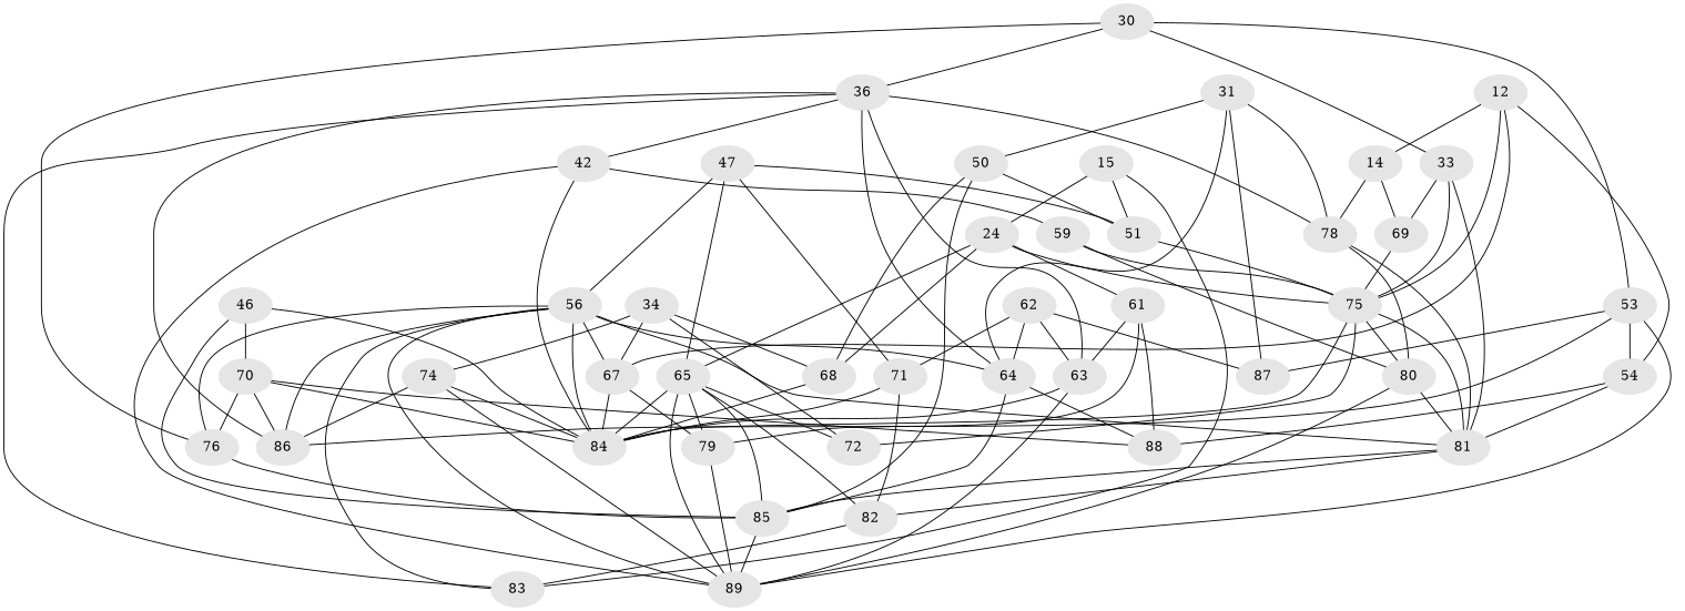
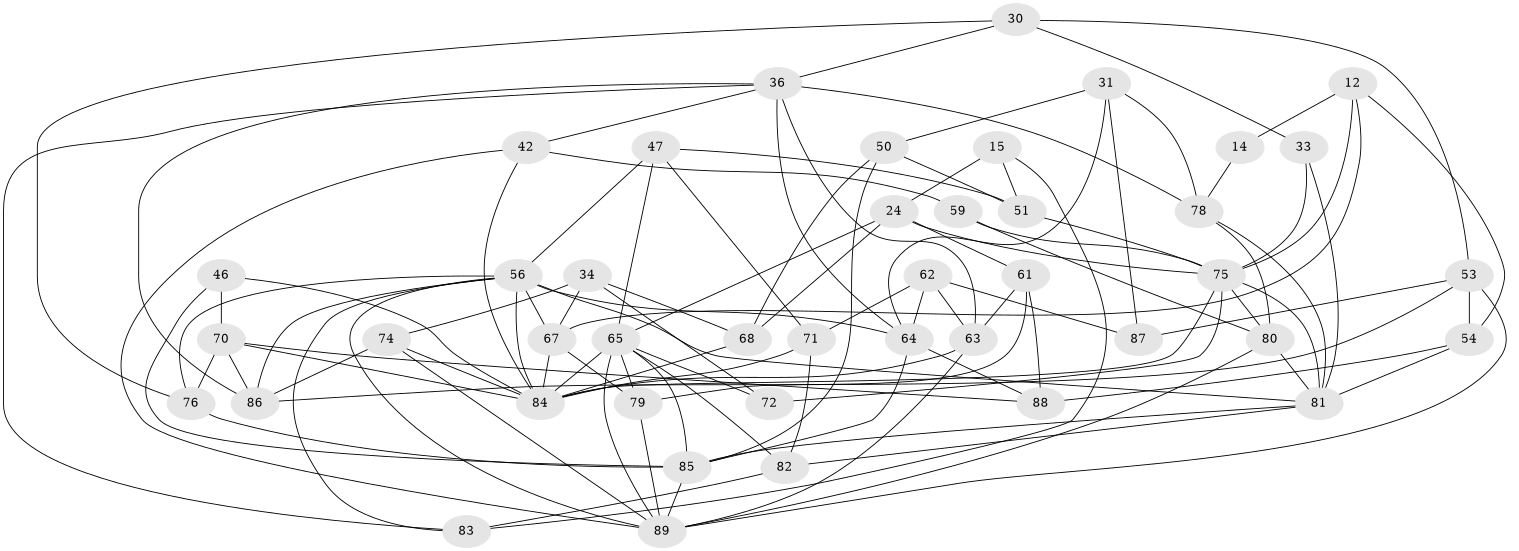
  graph {
    node [color=gray90 style=filled]
    12 [super="+1"]
    14
    54
    67 [super="+45"]
    75 [super="+9+23+60+66"]
-   69
    78 [super="+40"]
    81 [super="+20+38+49"]
    88
    84 [super="+28+72+52+73"]
    79 [super="+35"]
    n12 [label=72]
    80 [super="+48+55"]
    24 [super="+6"]
    61
    65 [super="+5+44+58"]
    68
    15
    51
    83
    63 [super="+41"]
    89 [super="+11+17"]
    85 [super="+25+43"]
    82
    33 [super="+27"]
    30
    36 [super="+32"]
    53 [super="+22"]
    76
    64 [super="+29"]
    42
    86 [super="+57"]
    87
    31
    50
    34
    74
    59
    70 [super="+4"]
    46
    47
    56 [super="+3+7+18+19"]
    71
    62
    12 -- 14 [weight=2]
    12 -- 54
    12 -- 67
    12 -- 75 [weight=2]
-   14 -- 69
    14 -- 78
    54 -- 81
    54 -- 88
    67 -- 84 [weight=2]
    67 -- 79
    75 -- 81
    75 -- 84 [weight=2]
    75 -- n12
    75 -- 80
-   69 -- 75
    78 -- 81
    78 -- 80 [weight=2]
    81 -- 85
    81 -- 82
    79 -- 89
    80 -- 81
    80 -- 89 [weight=2]
    24 -- 75
    24 -- 61
    24 -- 65
    24 -- 68
    61 -- 88
    61 -- 79
    61 -- 63
    65 -- 84 [weight=3]
    65 -- 79 [weight=3]
    65 -- n12 [weight=2]
    65 -- 89 [weight=2]
    65 -- 85
    65 -- 82
    68 -- 84
    15 -- 24 [weight=2]
    15 -- 51
    15 -- 83
    51 -- 75
    63 -- 84
    63 -- 89
    85 -- 89 [weight=2]
    82 -- 83
    33 -- 75
-   33 -- 69 [weight=2]
    33 -- 81 [weight=2]
    30 -- 33
    30 -- 36
    30 -- 53
    30 -- 76
    36 -- 78
    36 -- 83
    36 -- 63 [weight=2]
    36 -- 64
    36 -- 42
    36 -- 86
    53 -- 54
    53 -- 89
    53 -- 86
    53 -- 87 [weight=2]
    76 -- 85 [weight=2]
    64 -- 88
    64 -- 85 [weight=2]
    42 -- 84
    42 -- 89
    42 -- 59
    31 -- 78
    31 -- 64
    31 -- 87
    31 -- 50
    50 -- 68
    50 -- 51
    50 -- 85
    34 -- 67
    34 -- n12
    34 -- 68
    34 -- 74
    74 -- 84
    74 -- 89
    74 -- 86
    59 -- 75
    59 -- 80 [weight=2]
    70 -- 88
    70 -- 84
    70 -- 76
    70 -- 86
    46 -- 84
    46 -- 85
    46 -- 70 [weight=2]
    47 -- 65
    47 -- 51
    47 -- 56
    47 -- 71
    56 -- 67
    56 -- 81
    56 -- 84 [weight=2]
    56 -- 83
    56 -- 89
    56 -- 76
    56 -- 64 [weight=2]
    56 -- 86 [weight=2]
    71 -- 84
    71 -- 82
    62 -- 63
    62 -- 64
    62 -- 87
    62 -- 71
  }
